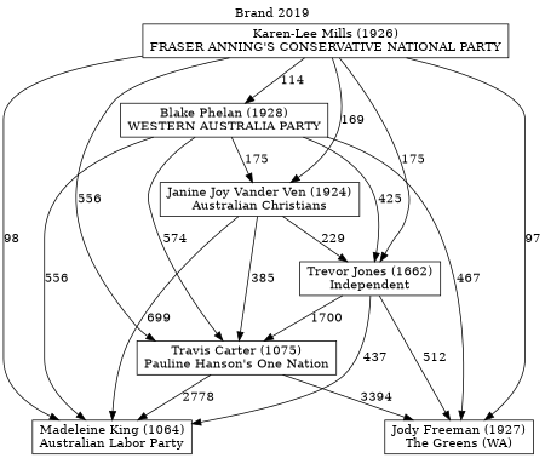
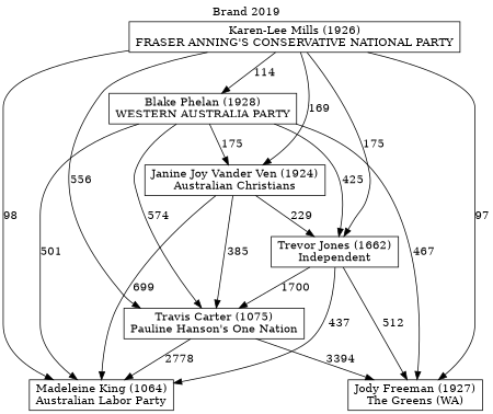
  digraph {
    label="Brand 2019"
    labelloc=t
    mclimit=10
    node [shape=box]
    n1 [label="Madeleine King (1064)\nAustralian Labor Party"]
    n2 [label="Jody Freeman (1927)\nThe Greens (WA)"]
    n3 [label="Travis Carter (1075)\nPauline Hanson's One Nation"]
    n4 [label="Trevor Jones (1662)\nIndependent"]
    n5 [label="Janine Joy Vander Ven (1924)\nAustralian Christians"]
    n6 [label="Blake Phelan (1928)\nWESTERN AUSTRALIA PARTY"]
    n7 [label="Karen-Lee Mills (1926)\nFRASER ANNING'S CONSERVATIVE NATIONAL PARTY"]
    n3 -> n1 [label=2778]
    n3 -> n2 [label=3394]
    n4 -> n1 [label=437]
    n4 -> n2 [label=512]
    n4 -> n3 [label=1700]
    n5 -> n1 [label=699]
    n5 -> n3 [label=385]
    n5 -> n4 [label=229]
-   n6 -> n1 [label=556]
+   n6 -> n1 [label=501]
    n6 -> n2 [label=467]
    n6 -> n3 [label=574]
    n6 -> n4 [label=425]
    n6 -> n5 [label=175]
    n7 -> n1 [label=98]
    n7 -> n2 [label=97]
    n7 -> n3 [label=556]
    n7 -> n4 [label=175]
    n7 -> n5 [label=169]
    n7 -> n6 [label=114]
  }
